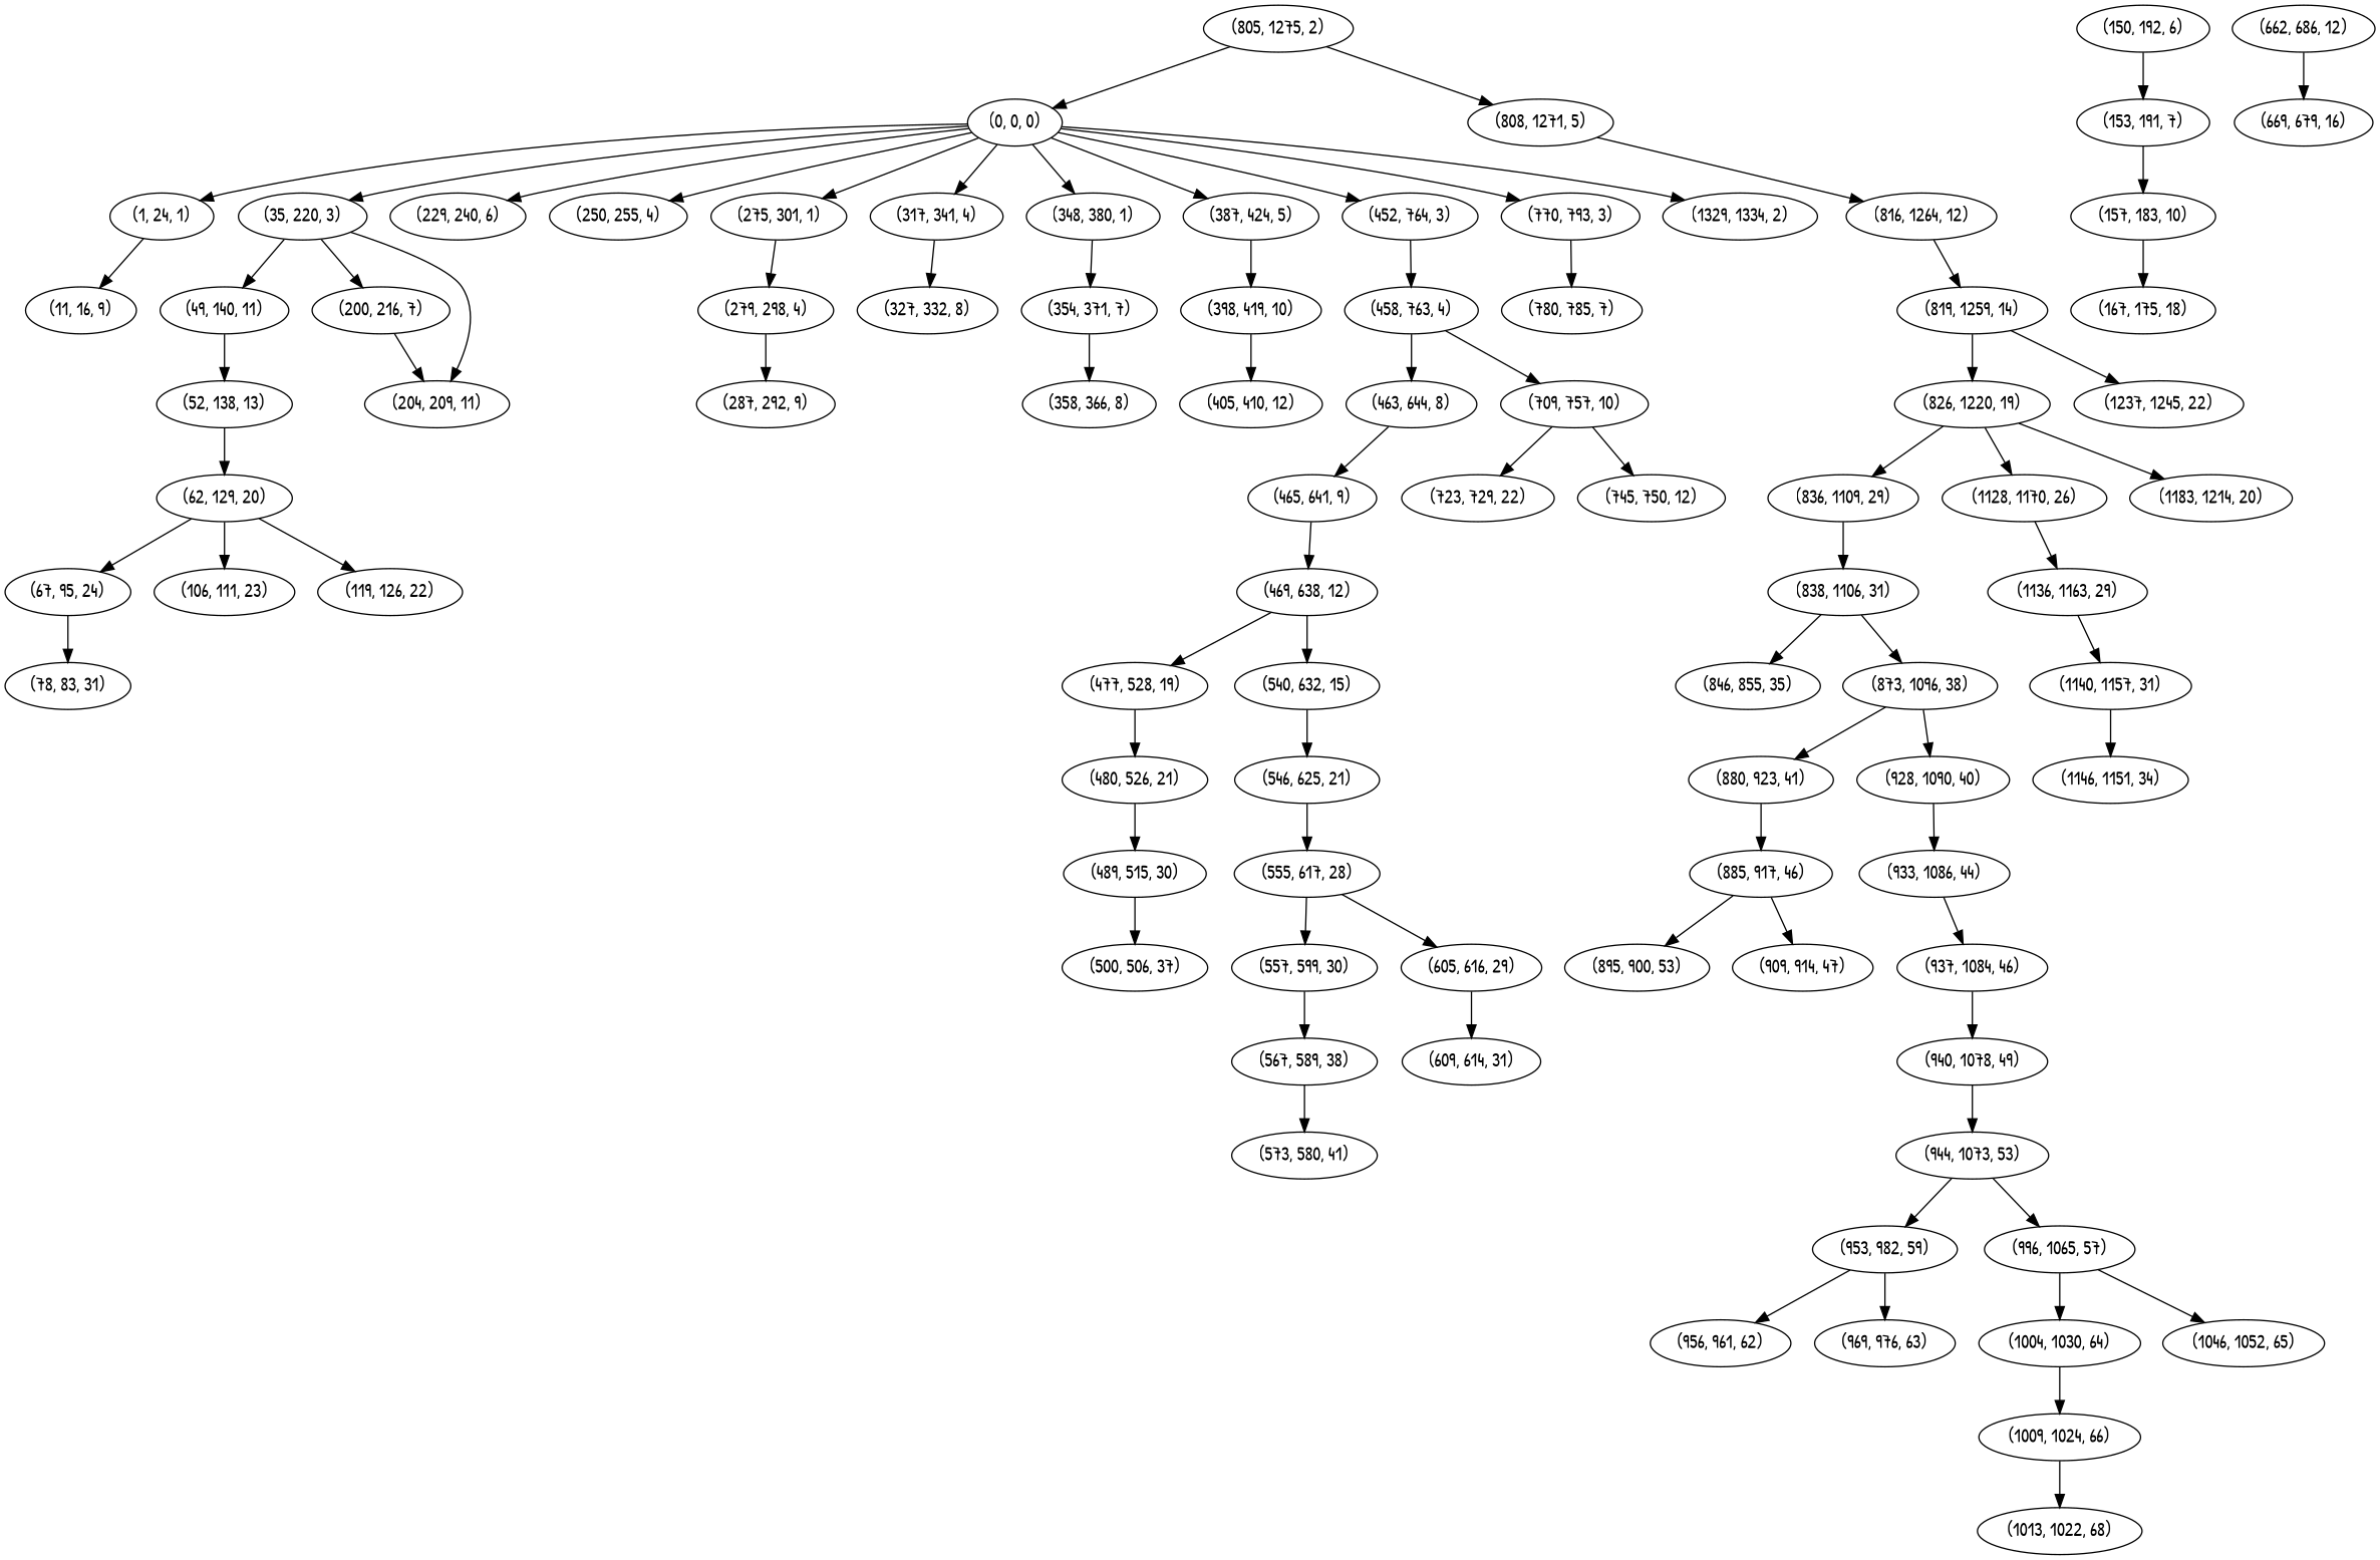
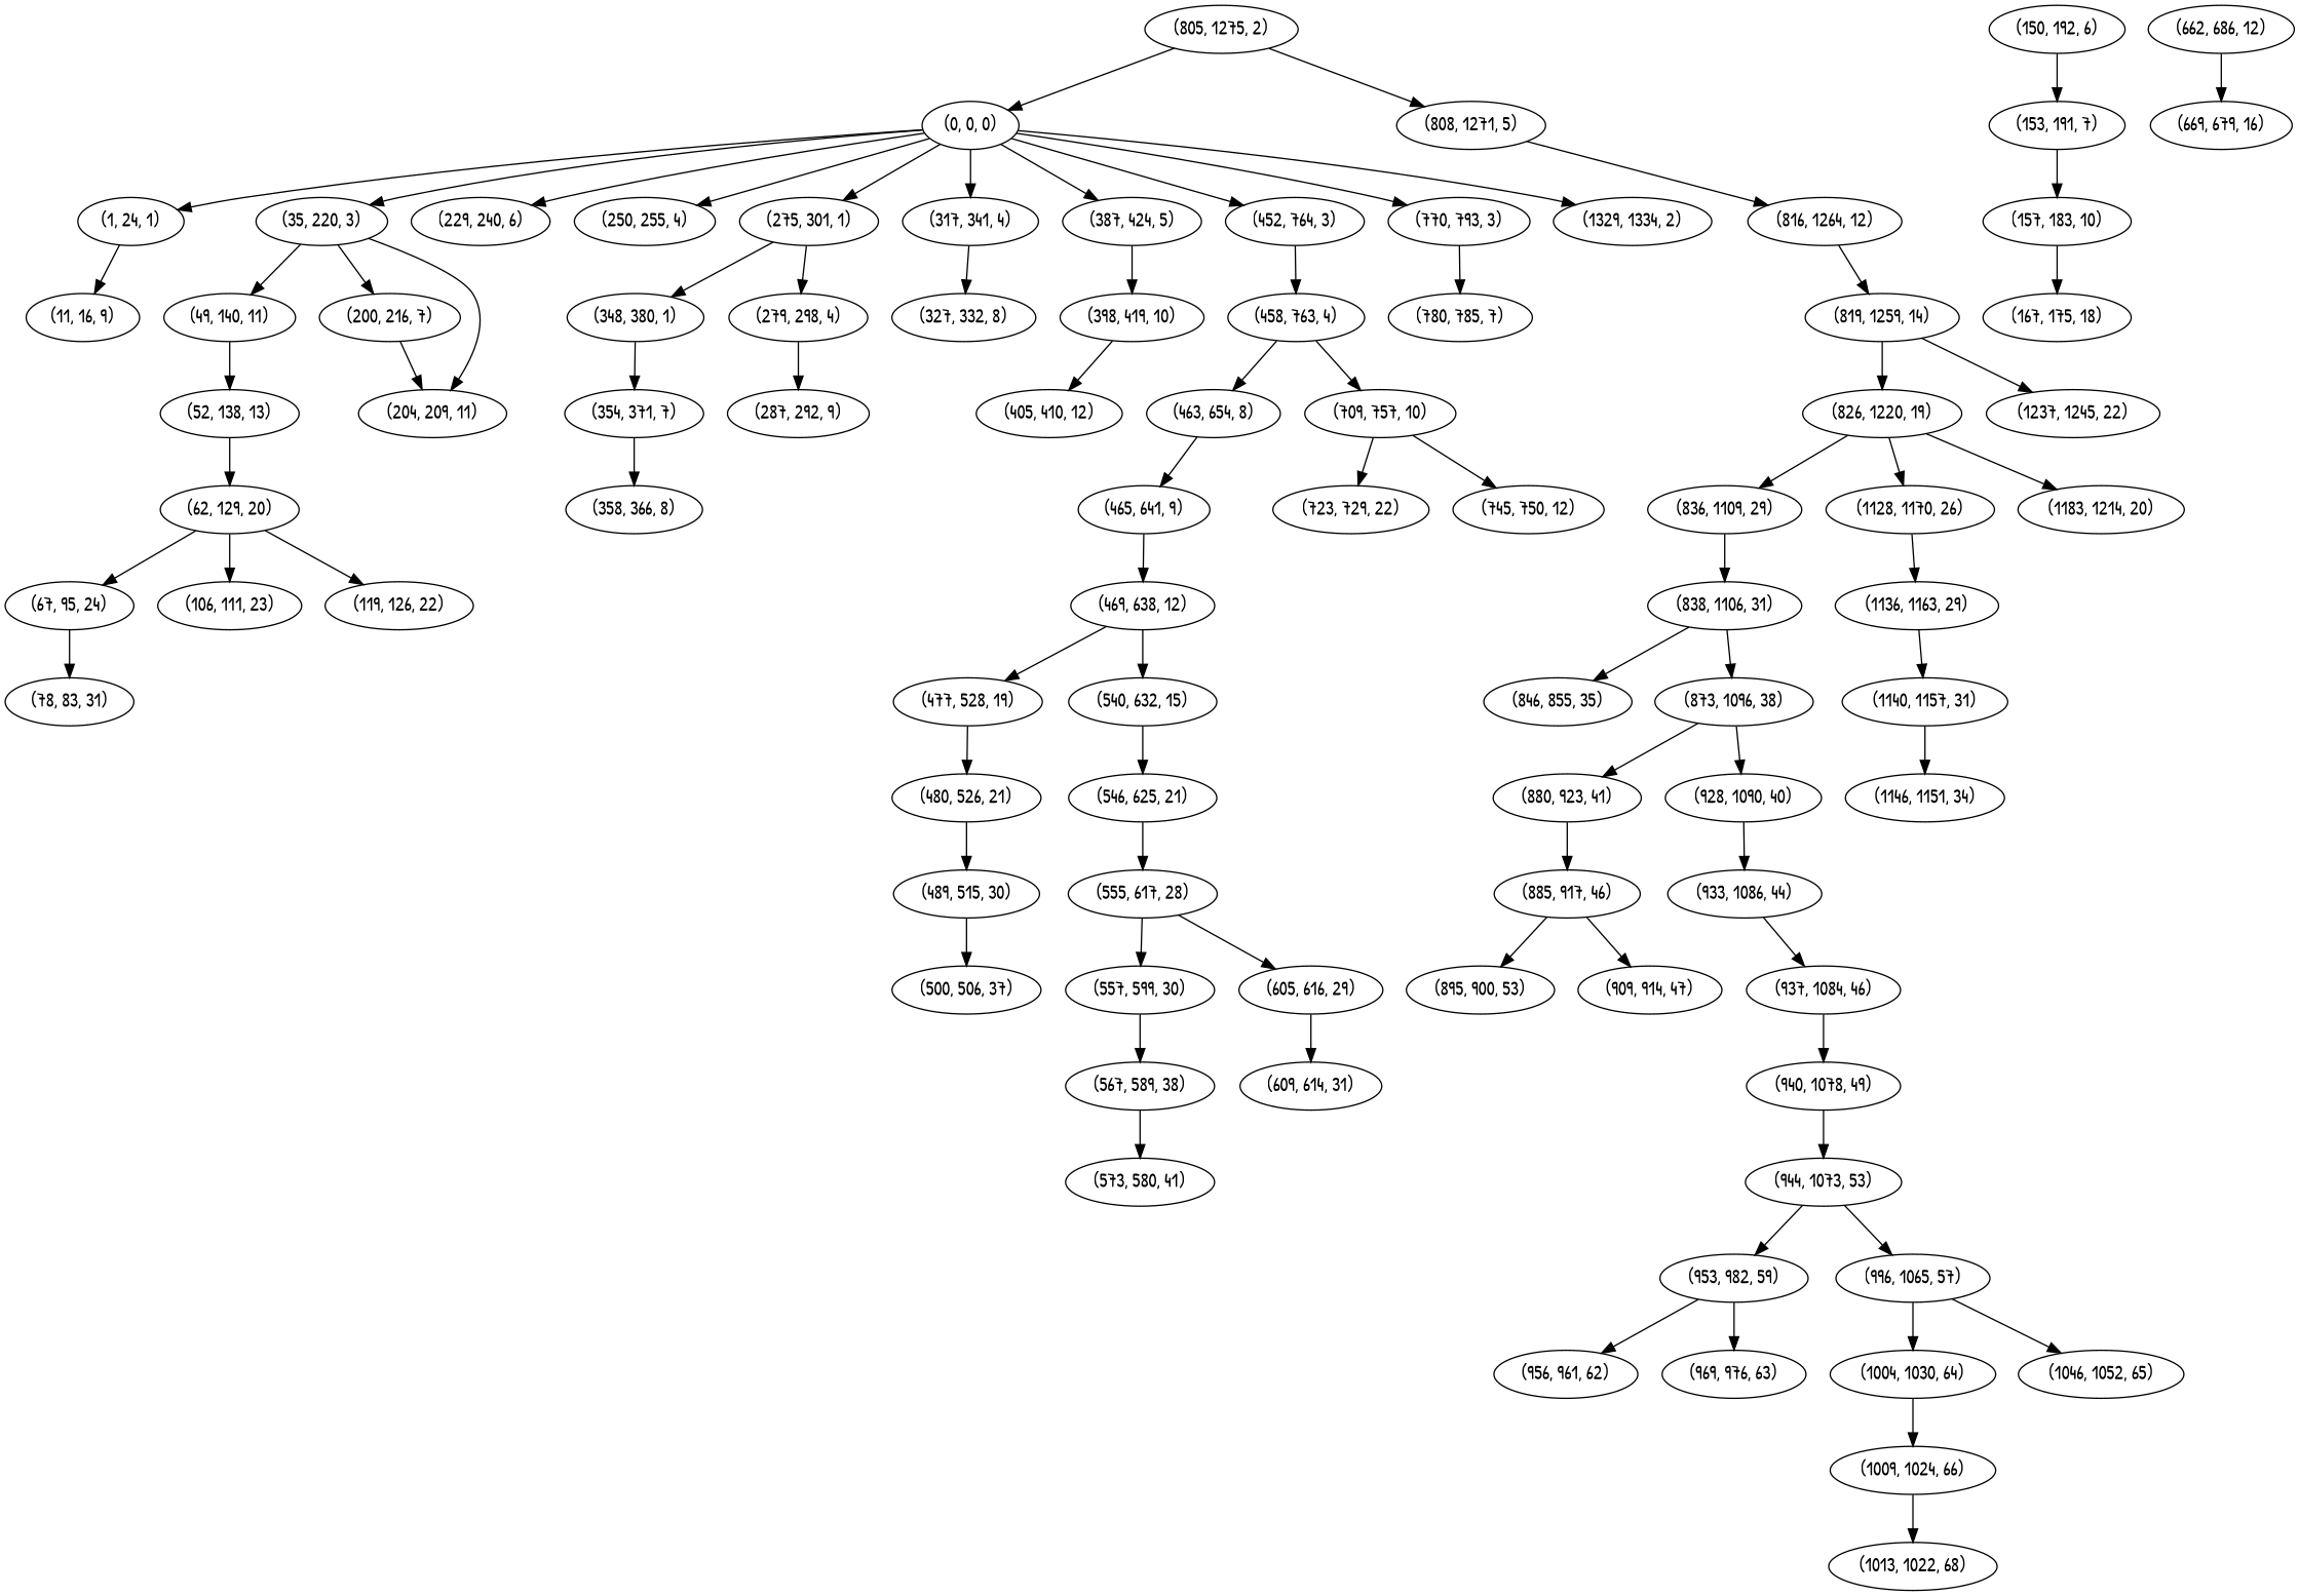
  digraph {
    fontname="Patrick Hand"
    node [fontname="Patrick Hand"]
    edge [fontname="Patrick Hand"]
    "(0, 0, 0)"
    "(1, 24, 1)"
    "(35, 220, 3)"
    "(229, 240, 6)"
    "(250, 255, 4)"
    "(275, 301, 1)"
    "(317, 341, 4)"
    "(348, 380, 1)"
    "(387, 424, 5)"
    "(452, 764, 3)"
    "(770, 793, 3)"
    "(1329, 1334, 2)"
    "(11, 16, 9)"
    "(49, 140, 11)"
    "(200, 216, 7)"
    "(204, 209, 11)"
    "(279, 298, 4)"
    "(327, 332, 8)"
    "(354, 371, 7)"
    "(398, 419, 10)"
    "(458, 763, 4)"
    "(780, 785, 7)"
    "(805, 1275, 2)"
    "(808, 1271, 5)"
    "(52, 138, 13)"
    "(150, 192, 6)"
    "(153, 191, 7)"
    "(62, 129, 20)"
    "(67, 95, 24)"
    "(106, 111, 23)"
    "(119, 126, 22)"
    "(78, 83, 31)"
    "(157, 183, 10)"
    "(167, 175, 18)"
    "(287, 292, 9)"
    "(358, 366, 8)"
    "(405, 410, 12)"
-   "(463, 644, 8)"
+   "(463, 644, 8)" [label="(463, 654, 8)"]
    "(709, 757, 10)"
    "(465, 641, 9)"
    "(723, 729, 22)"
    "(745, 750, 12)"
    "(469, 638, 12)"
    "(477, 528, 19)"
    "(540, 632, 15)"
    "(480, 526, 21)"
    "(546, 625, 21)"
    "(489, 515, 30)"
    "(500, 506, 37)"
    "(555, 617, 28)"
    "(557, 599, 30)"
    "(605, 616, 29)"
    "(567, 589, 38)"
    "(609, 614, 31)"
    "(573, 580, 41)"
    "(662, 686, 12)"
    "(669, 679, 16)"
    "(816, 1264, 12)"
    "(819, 1259, 14)"
    "(826, 1220, 19)"
    "(1237, 1245, 22)"
    "(836, 1109, 29)"
    "(1128, 1170, 26)"
    "(1183, 1214, 20)"
    "(838, 1106, 31)"
    "(1136, 1163, 29)"
    "(846, 855, 35)"
    "(873, 1096, 38)"
    "(880, 923, 41)"
    "(928, 1090, 40)"
    "(885, 917, 46)"
    "(933, 1086, 44)"
    "(895, 900, 53)"
    "(909, 914, 47)"
    "(937, 1084, 46)"
    "(940, 1078, 49)"
    "(944, 1073, 53)"
    "(953, 982, 59)"
    "(996, 1065, 57)"
    "(956, 961, 62)"
    "(969, 976, 63)"
    "(1004, 1030, 64)"
    "(1046, 1052, 65)"
    "(1009, 1024, 66)"
    "(1013, 1022, 68)"
    "(1140, 1157, 31)"
    "(1146, 1151, 34)"
    "(0, 0, 0)" -> "(1, 24, 1)"
    "(0, 0, 0)" -> "(35, 220, 3)"
    "(0, 0, 0)" -> "(229, 240, 6)"
    "(0, 0, 0)" -> "(250, 255, 4)"
    "(0, 0, 0)" -> "(275, 301, 1)"
    "(0, 0, 0)" -> "(317, 341, 4)"
-   "(0, 0, 0)" -> "(348, 380, 1)"
+   "(275, 301, 1)" -> "(348, 380, 1)"
    "(0, 0, 0)" -> "(387, 424, 5)"
    "(0, 0, 0)" -> "(452, 764, 3)"
    "(0, 0, 0)" -> "(770, 793, 3)"
    "(0, 0, 0)" -> "(1329, 1334, 2)"
    "(1, 24, 1)" -> "(11, 16, 9)"
    "(35, 220, 3)" -> "(49, 140, 11)"
    "(35, 220, 3)" -> "(200, 216, 7)"
    "(35, 220, 3)" -> "(204, 209, 11)"
    "(275, 301, 1)" -> "(279, 298, 4)"
    "(317, 341, 4)" -> "(327, 332, 8)"
    "(348, 380, 1)" -> "(354, 371, 7)"
    "(387, 424, 5)" -> "(398, 419, 10)"
    "(452, 764, 3)" -> "(458, 763, 4)"
    "(770, 793, 3)" -> "(780, 785, 7)"
    "(49, 140, 11)" -> "(52, 138, 13)"
    "(200, 216, 7)" -> "(204, 209, 11)"
    "(279, 298, 4)" -> "(287, 292, 9)"
    "(354, 371, 7)" -> "(358, 366, 8)"
    "(398, 419, 10)" -> "(405, 410, 12)"
    "(458, 763, 4)" -> "(463, 644, 8)"
    "(458, 763, 4)" -> "(709, 757, 10)"
    "(805, 1275, 2)" -> "(0, 0, 0)"
    "(805, 1275, 2)" -> "(808, 1271, 5)"
    "(808, 1271, 5)" -> "(816, 1264, 12)"
    "(52, 138, 13)" -> "(62, 129, 20)"
    "(150, 192, 6)" -> "(153, 191, 7)"
    "(153, 191, 7)" -> "(157, 183, 10)"
    "(62, 129, 20)" -> "(67, 95, 24)"
    "(62, 129, 20)" -> "(106, 111, 23)"
    "(62, 129, 20)" -> "(119, 126, 22)"
    "(67, 95, 24)" -> "(78, 83, 31)"
    "(157, 183, 10)" -> "(167, 175, 18)"
    "(463, 644, 8)" -> "(465, 641, 9)"
    "(709, 757, 10)" -> "(723, 729, 22)"
    "(709, 757, 10)" -> "(745, 750, 12)"
    "(465, 641, 9)" -> "(469, 638, 12)"
    "(469, 638, 12)" -> "(477, 528, 19)"
    "(469, 638, 12)" -> "(540, 632, 15)"
    "(477, 528, 19)" -> "(480, 526, 21)"
    "(540, 632, 15)" -> "(546, 625, 21)"
    "(480, 526, 21)" -> "(489, 515, 30)"
    "(546, 625, 21)" -> "(555, 617, 28)"
    "(489, 515, 30)" -> "(500, 506, 37)"
    "(555, 617, 28)" -> "(557, 599, 30)"
    "(555, 617, 28)" -> "(605, 616, 29)"
    "(557, 599, 30)" -> "(567, 589, 38)"
    "(605, 616, 29)" -> "(609, 614, 31)"
    "(567, 589, 38)" -> "(573, 580, 41)"
    "(662, 686, 12)" -> "(669, 679, 16)"
    "(816, 1264, 12)" -> "(819, 1259, 14)"
    "(819, 1259, 14)" -> "(826, 1220, 19)"
    "(819, 1259, 14)" -> "(1237, 1245, 22)"
    "(826, 1220, 19)" -> "(836, 1109, 29)"
    "(826, 1220, 19)" -> "(1128, 1170, 26)"
    "(826, 1220, 19)" -> "(1183, 1214, 20)"
    "(836, 1109, 29)" -> "(838, 1106, 31)"
    "(1128, 1170, 26)" -> "(1136, 1163, 29)"
    "(838, 1106, 31)" -> "(846, 855, 35)"
    "(838, 1106, 31)" -> "(873, 1096, 38)"
    "(1136, 1163, 29)" -> "(1140, 1157, 31)"
    "(873, 1096, 38)" -> "(880, 923, 41)"
    "(873, 1096, 38)" -> "(928, 1090, 40)"
    "(880, 923, 41)" -> "(885, 917, 46)"
    "(928, 1090, 40)" -> "(933, 1086, 44)"
    "(885, 917, 46)" -> "(895, 900, 53)"
    "(885, 917, 46)" -> "(909, 914, 47)"
    "(933, 1086, 44)" -> "(937, 1084, 46)"
    "(937, 1084, 46)" -> "(940, 1078, 49)"
    "(940, 1078, 49)" -> "(944, 1073, 53)"
    "(944, 1073, 53)" -> "(953, 982, 59)"
    "(944, 1073, 53)" -> "(996, 1065, 57)"
    "(953, 982, 59)" -> "(956, 961, 62)"
    "(953, 982, 59)" -> "(969, 976, 63)"
    "(996, 1065, 57)" -> "(1004, 1030, 64)"
    "(996, 1065, 57)" -> "(1046, 1052, 65)"
    "(1004, 1030, 64)" -> "(1009, 1024, 66)"
    "(1009, 1024, 66)" -> "(1013, 1022, 68)"
    "(1140, 1157, 31)" -> "(1146, 1151, 34)"
  }
